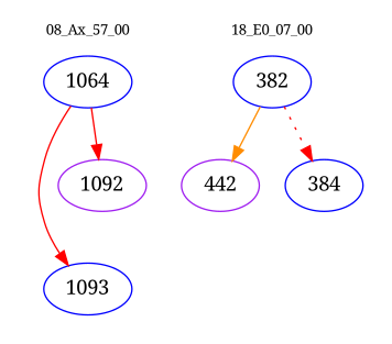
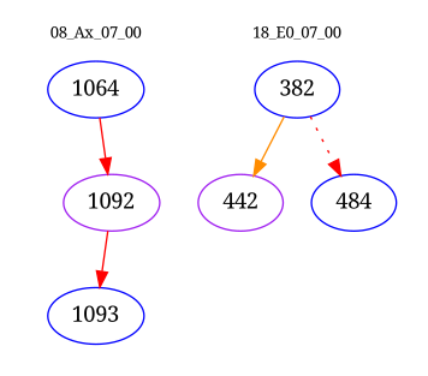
  digraph {
    fontname="Noto Serif"
    node [color=blue fontname="Noto Serif"]
    edge [color=red fontname="Noto Serif" style=solid]
    n1 [label=1064]
    n2 [label=1093]
    n3 [color=purple label=1092]
    n4 [label=382]
    n5 [color=purple label=442]
-   n6 [label=384]
+   n6 [label=484]
    subgraph cluster_1 {
      color=white
      fontsize=10
-     label="08_Ax_57_00"
+     label="08_Ax_07_00"
      n1
      n2
      n3
    }
    subgraph cluster_2 {
      color=white
      fontsize=10
      label="18_E0_07_00"
      n4
      n5
      n6
    }
-   n1 -> n2
+   n3 -> n2
    n1 -> n3
    n4 -> n5 [color=darkorange]
    n4 -> n6 [style=dotted]
  }
